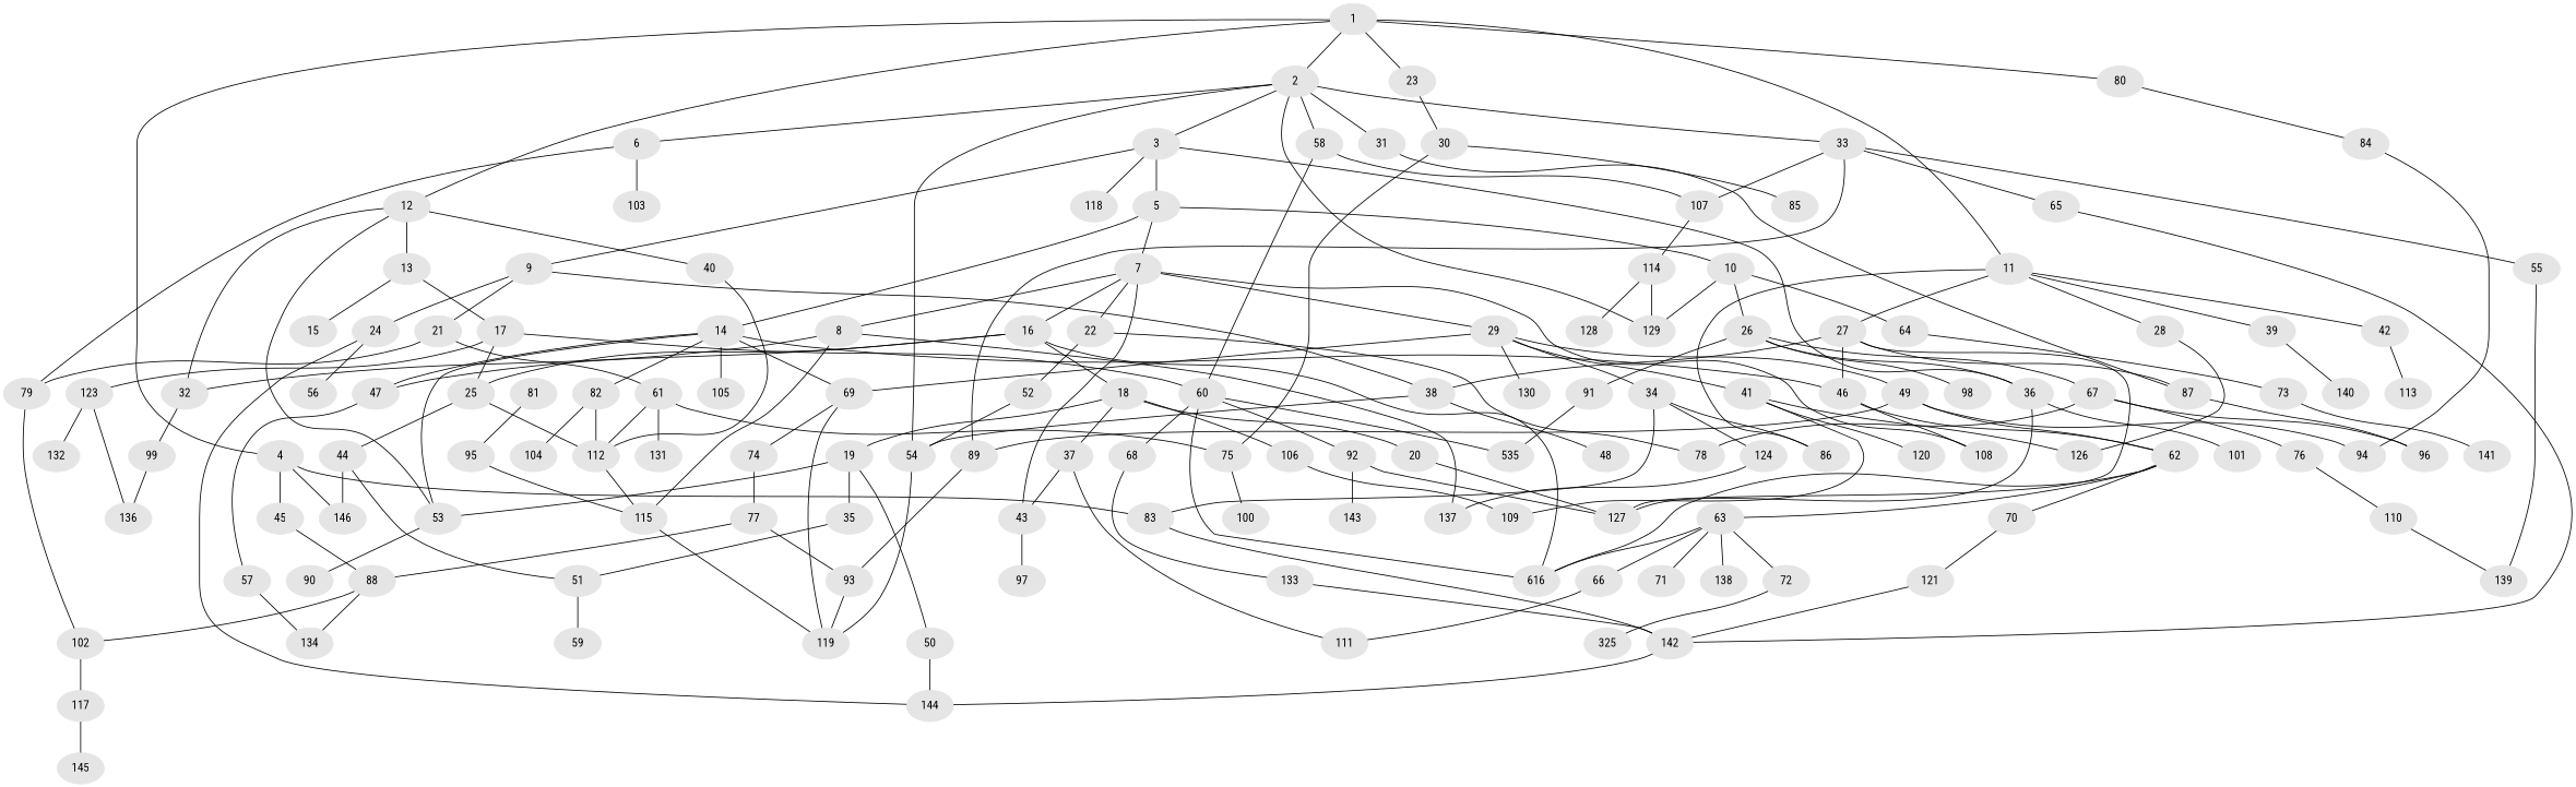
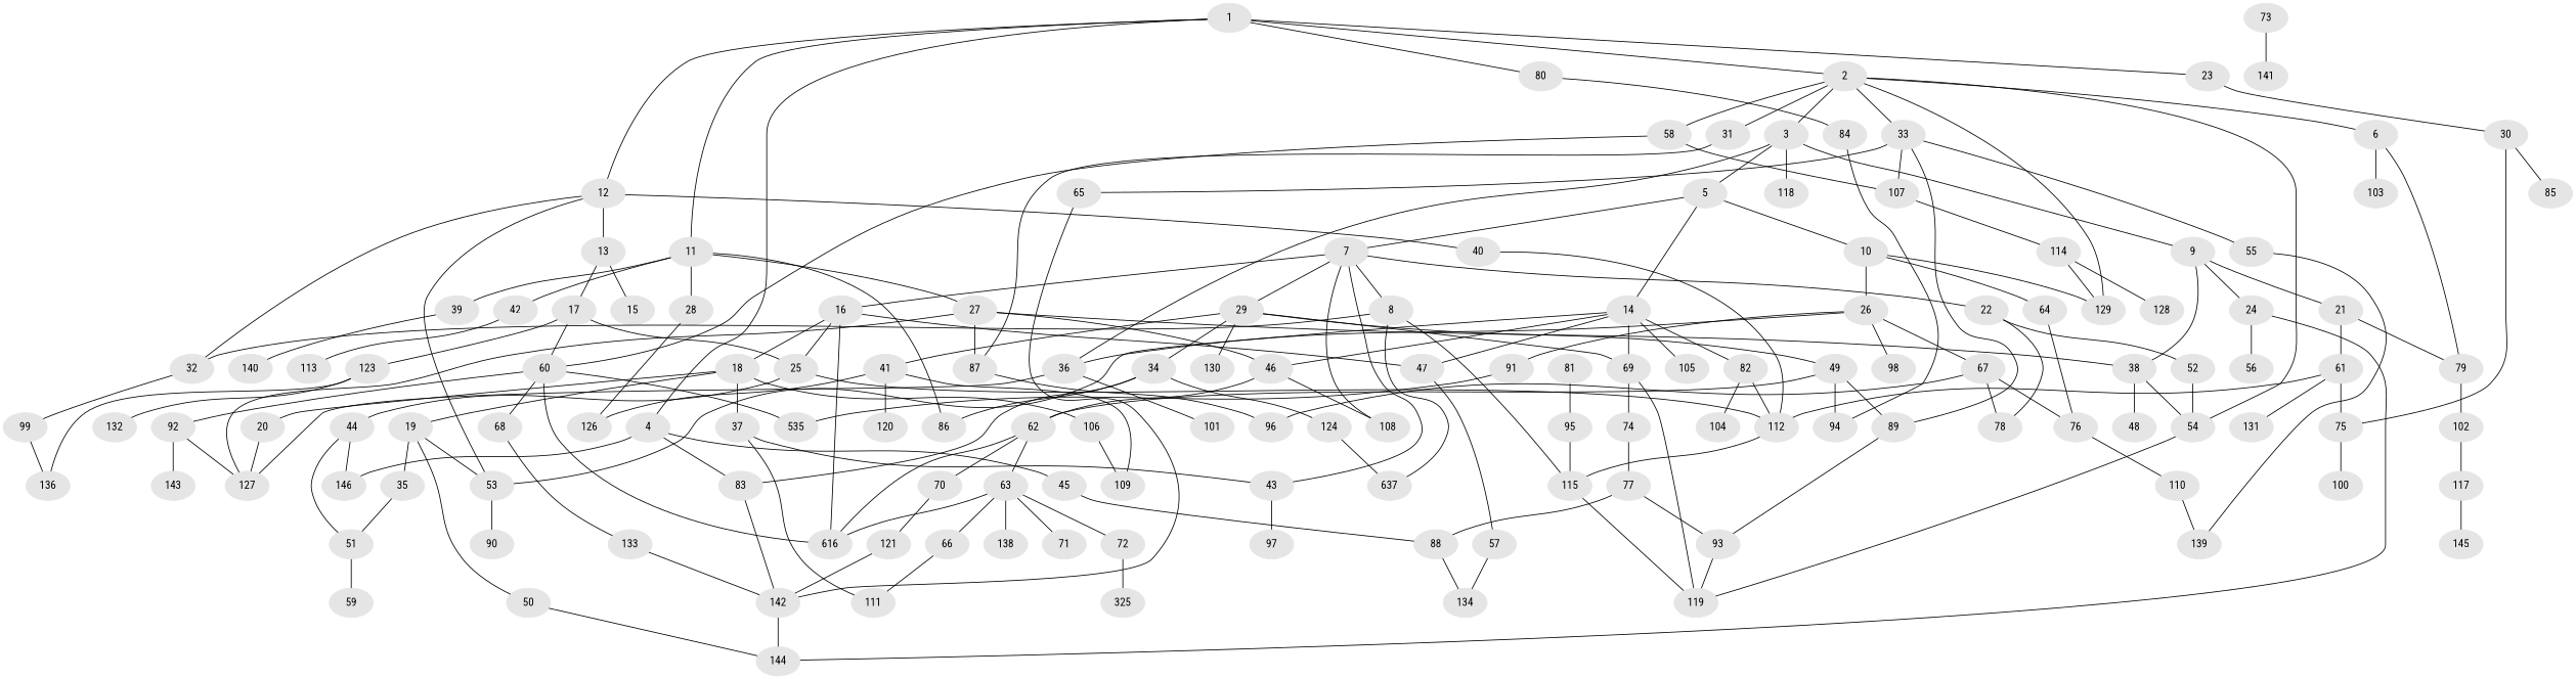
  graph {
    fontname="Roboto Condensed"
    node [color=gray90 fontname="Roboto Condensed" style=filled]
    edge [fontname="Roboto Condensed"]
    1
    2
    4
    11
    12
    23
    80
    3
    6
    31
    33
    54
    58
    129
    45
    83
    146
    27
    28
    39
    42
    86
    32
    13
    40
    53
    30
    84
    5
    9
    36
    118
    79
    103
    87
    55
    65
    89
    107
    119
    60
    7
    10
    14
    21
    24
    38
    127
    101
    88
    142
    8
    16
    22
    29
    43
    108
    26
    64
    46
    47
    69
    82
    105
    102
    115
-   137
+   137 [label=637]
    18
    25
    n70 [label=616]
    52
    78
    34
    41
    49
    130
    97
    99
    61
    56
    144
    48
    67
    91
    98
    73
    126
    140
    113
    136
    15
    17
    112
    90
    123
    62
    57
    74
    104
    19
    20
    37
    106
    44
    68
    92
    n107 [label=535]
    132
    35
    50
    111
    109
    51
    75
    131
    85
    76
    96
    124
    120
    94
    100
    139
    93
    114
    59
    134
    63
    70
    133
    143
    66
    71
    72
    138
    121
    n137 [label=325]
    141
    110
    77
    81
    95
    117
    145
    128
    1 -- 2
    1 -- 4
    1 -- 11
    1 -- 12
    1 -- 23
    1 -- 80
    2 -- 3
    2 -- 6
    2 -- 31
    2 -- 33
    2 -- 54
    2 -- 58
    2 -- 129
    4 -- 45
    4 -- 83
    4 -- 146
    11 -- 27
    11 -- 28
    11 -- 39
    11 -- 42
    11 -- 86
    12 -- 32
    12 -- 13
    12 -- 40
    12 -- 53
    23 -- 30
    80 -- 84
    3 -- 5
    3 -- 9
    3 -- 36
    3 -- 118
    6 -- 79
    6 -- 103
    31 -- 87
    33 -- 55
    33 -- 65
    33 -- 89
    33 -- 107
    54 -- 119
    58 -- 107
    58 -- 60
    45 -- 88
    83 -- 142
    27 -- 87
    27 -- 38
    27 -- 127
    27 -- 46
    28 -- 126
    39 -- 140
    42 -- 113
    32 -- 99
    13 -- 15
    13 -- 17
    40 -- 112
    53 -- 90
    30 -- 75
    30 -- 85
    84 -- 94
    5 -- 7
    5 -- 10
    5 -- 14
    9 -- 21
    9 -- 24
    9 -- 38
    36 -- 127
    36 -- 101
    79 -- 102
    87 -- 96
    55 -- 139
    65 -- 142
    89 -- 93
    107 -- 114
    60 -- n70
    60 -- 68
    60 -- 92
    60 -- n107
    7 -- 8
    7 -- 16
    7 -- 22
    7 -- 29
    7 -- 43
    7 -- 108
    10 -- 129
    10 -- 26
    10 -- 64
    14 -- 53
    14 -- 46
    14 -- 47
    14 -- 69
    14 -- 82
    14 -- 105
    21 -- 79
    21 -- 61
    24 -- 56
    24 -- 144
    38 -- 54
    38 -- 48
-   88 -- 102
    88 -- 134
    142 -- 144
    8 -- 32
    8 -- 115
    8 -- 137
    16 -- 47
    16 -- 18
    16 -- 25
    16 -- n70
    22 -- 52
    22 -- 78
    29 -- 69
    29 -- 34
    29 -- 41
    29 -- 49
    29 -- 130
    43 -- 97
    26 -- 36
    26 -- 67
    26 -- 91
    26 -- 98
-   64 -- 73
+   64 -- 76
    46 -- 108
    46 -- 62
    47 -- 57
    69 -- 119
    69 -- 74
    82 -- 112
    82 -- 104
    102 -- 117
    115 -- 119
    18 -- 19
    18 -- 20
    18 -- 37
    18 -- 106
    25 -- 112
    25 -- 44
    52 -- 54
    34 -- 83
    34 -- 86
    34 -- 124
    41 -- 126
    41 -- 109
    41 -- 120
    49 -- 89
    49 -- 62
    49 -- 94
    99 -- 136
    61 -- 112
    61 -- 75
    61 -- 131
    67 -- 78
    67 -- 76
    67 -- 96
    91 -- n107
    73 -- 141
    17 -- 60
    17 -- 25
    17 -- 123
    112 -- 115
    123 -- 136
    123 -- 132
    62 -- n70
    62 -- 63
    62 -- 70
    57 -- 134
    74 -- 77
    19 -- 53
    19 -- 35
    19 -- 50
    20 -- 127
    37 -- 43
    37 -- 111
    106 -- 109
    44 -- 146
    44 -- 51
    68 -- 133
    92 -- 127
    92 -- 143
    35 -- 51
    50 -- 144
    51 -- 59
    75 -- 100
    76 -- 110
    124 -- 137
    93 -- 119
    114 -- 129
    114 -- 128
    63 -- n70
    63 -- 66
    63 -- 71
    63 -- 72
    63 -- 138
    70 -- 121
    133 -- 142
    66 -- 111
    72 -- n137
    121 -- 142
    110 -- 139
    77 -- 88
    77 -- 93
    81 -- 95
    95 -- 115
    117 -- 145
  }
